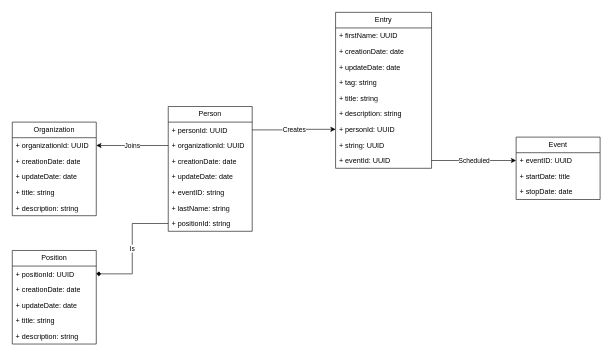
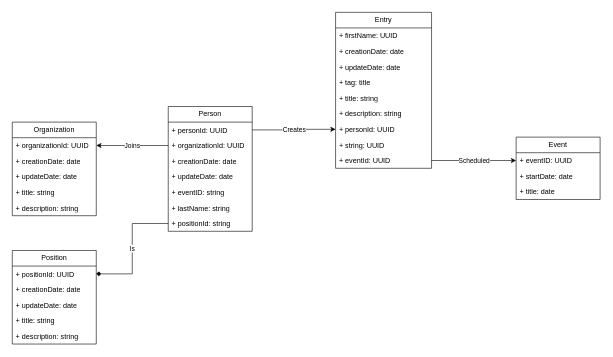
  <mxCell id="0" />
  <mxCell id="1" parent="0" />
  <mxCell id="2" value="Person" style="swimlane;fontStyle=0;childLayout=stackLayout;horizontal=1;startSize=26;fillColor=none;horizontalStack=0;resizeParent=1;resizeParentMax=0;resizeLast=0;collapsible=1;marginBottom=0;whiteSpace=wrap;html=1;" vertex="1" parent="1"><mxGeometry x="280" y="177" width="140" height="208" as="geometry" /></mxCell>
  <mxCell id="3" value="+ personId: UUID" style="text;strokeColor=none;fillColor=none;align=left;verticalAlign=top;spacingLeft=4;spacingRight=4;overflow=hidden;rotatable=0;points=[[0,0.5],[1,0.5]];portConstraint=eastwest;whiteSpace=wrap;html=1;" vertex="1" parent="2"><mxGeometry y="26" width="140" height="26" as="geometry" /></mxCell>
  <mxCell id="4" value="+ organizationId: UUID" style="text;strokeColor=none;fillColor=none;align=left;verticalAlign=top;spacingLeft=4;spacingRight=4;overflow=hidden;rotatable=0;points=[[0,0.5],[1,0.5]];portConstraint=eastwest;whiteSpace=wrap;html=1;" vertex="1" parent="2"><mxGeometry y="52" width="140" height="26" as="geometry" /></mxCell>
  <mxCell id="5" value="+ creationDate: date" style="text;strokeColor=none;fillColor=none;align=left;verticalAlign=top;spacingLeft=4;spacingRight=4;overflow=hidden;rotatable=0;points=[[0,0.5],[1,0.5]];portConstraint=eastwest;whiteSpace=wrap;html=1;" vertex="1" parent="2"><mxGeometry y="78" width="140" height="26" as="geometry" /></mxCell>
  <mxCell id="6" value="+ updateDate: date" style="text;strokeColor=none;fillColor=none;align=left;verticalAlign=top;spacingLeft=4;spacingRight=4;overflow=hidden;rotatable=0;points=[[0,0.5],[1,0.5]];portConstraint=eastwest;whiteSpace=wrap;html=1;" vertex="1" parent="2"><mxGeometry y="104" width="140" height="26" as="geometry" /></mxCell>
  <mxCell id="7" value="+ eventID: string" style="text;strokeColor=none;fillColor=none;align=left;verticalAlign=top;spacingLeft=4;spacingRight=4;overflow=hidden;rotatable=0;points=[[0,0.5],[1,0.5]];portConstraint=eastwest;whiteSpace=wrap;html=1;" vertex="1" parent="2"><mxGeometry y="130" width="140" height="26" as="geometry" /></mxCell>
  <mxCell id="8" value="+ lastName: string" style="text;strokeColor=none;fillColor=none;align=left;verticalAlign=top;spacingLeft=4;spacingRight=4;overflow=hidden;rotatable=0;points=[[0,0.5],[1,0.5]];portConstraint=eastwest;whiteSpace=wrap;html=1;" vertex="1" parent="2"><mxGeometry y="156" width="140" height="26" as="geometry" /></mxCell>
  <mxCell id="9" value="+ positionId: string" style="text;strokeColor=none;fillColor=none;align=left;verticalAlign=top;spacingLeft=4;spacingRight=4;overflow=hidden;rotatable=0;points=[[0,0.5],[1,0.5]];portConstraint=eastwest;whiteSpace=wrap;html=1;" vertex="1" parent="2"><mxGeometry y="182" width="140" height="26" as="geometry" /></mxCell>
  <mxCell id="10" value="&lt;div&gt;Entry&lt;/div&gt;" style="swimlane;fontStyle=0;childLayout=stackLayout;horizontal=1;startSize=26;fillColor=none;horizontalStack=0;resizeParent=1;resizeParentMax=0;resizeLast=0;collapsible=1;marginBottom=0;whiteSpace=wrap;html=1;" vertex="1" parent="1"><mxGeometry x="559" y="20" width="160" height="260" as="geometry" /></mxCell>
  <mxCell id="11" value="+ firstName: UUID" style="text;strokeColor=none;fillColor=none;align=left;verticalAlign=top;spacingLeft=4;spacingRight=4;overflow=hidden;rotatable=0;points=[[0,0.5],[1,0.5]];portConstraint=eastwest;whiteSpace=wrap;html=1;" vertex="1" parent="10"><mxGeometry y="26" width="160" height="26" as="geometry" /></mxCell>
  <mxCell id="12" value="+ creationDate: date" style="text;strokeColor=none;fillColor=none;align=left;verticalAlign=top;spacingLeft=4;spacingRight=4;overflow=hidden;rotatable=0;points=[[0,0.5],[1,0.5]];portConstraint=eastwest;whiteSpace=wrap;html=1;" vertex="1" parent="10"><mxGeometry y="52" width="160" height="26" as="geometry" /></mxCell>
  <mxCell id="13" value="+ updateDate: date" style="text;strokeColor=none;fillColor=none;align=left;verticalAlign=top;spacingLeft=4;spacingRight=4;overflow=hidden;rotatable=0;points=[[0,0.5],[1,0.5]];portConstraint=eastwest;whiteSpace=wrap;html=1;" vertex="1" parent="10"><mxGeometry y="78" width="160" height="26" as="geometry" /></mxCell>
- <mxCell id="14" value="+ tag: string" style="text;strokeColor=none;fillColor=none;align=left;verticalAlign=top;spacingLeft=4;spacingRight=4;overflow=hidden;rotatable=0;points=[[0,0.5],[1,0.5]];portConstraint=eastwest;whiteSpace=wrap;html=1;" vertex="1" parent="10"><mxGeometry y="104" width="160" height="26" as="geometry" /></mxCell>
+ <mxCell id="14" value="+ tag: title" style="text;strokeColor=none;fillColor=none;align=left;verticalAlign=top;spacingLeft=4;spacingRight=4;overflow=hidden;rotatable=0;points=[[0,0.5],[1,0.5]];portConstraint=eastwest;whiteSpace=wrap;html=1;" vertex="1" parent="10"><mxGeometry y="104" width="160" height="26" as="geometry" /></mxCell>
  <mxCell id="15" value="+ title: string" style="text;strokeColor=none;fillColor=none;align=left;verticalAlign=top;spacingLeft=4;spacingRight=4;overflow=hidden;rotatable=0;points=[[0,0.5],[1,0.5]];portConstraint=eastwest;whiteSpace=wrap;html=1;" vertex="1" parent="10"><mxGeometry y="130" width="160" height="26" as="geometry" /></mxCell>
  <mxCell id="16" value="+ description: string" style="text;strokeColor=none;fillColor=none;align=left;verticalAlign=top;spacingLeft=4;spacingRight=4;overflow=hidden;rotatable=0;points=[[0,0.5],[1,0.5]];portConstraint=eastwest;whiteSpace=wrap;html=1;" vertex="1" parent="10"><mxGeometry y="156" width="160" height="26" as="geometry" /></mxCell>
  <mxCell id="17" value="+ personId: UUID" style="text;strokeColor=none;fillColor=none;align=left;verticalAlign=top;spacingLeft=4;spacingRight=4;overflow=hidden;rotatable=0;points=[[0,0.5],[1,0.5]];portConstraint=eastwest;whiteSpace=wrap;html=1;" vertex="1" parent="10"><mxGeometry y="182" width="160" height="26" as="geometry" /></mxCell>
  <mxCell id="18" value="+ string: UUID" style="text;strokeColor=none;fillColor=none;align=left;verticalAlign=top;spacingLeft=4;spacingRight=4;overflow=hidden;rotatable=0;points=[[0,0.5],[1,0.5]];portConstraint=eastwest;whiteSpace=wrap;html=1;" vertex="1" parent="10"><mxGeometry y="208" width="160" height="26" as="geometry" /></mxCell>
  <mxCell id="19" value="+ eventId: UUID" style="text;strokeColor=none;fillColor=none;align=left;verticalAlign=top;spacingLeft=4;spacingRight=4;overflow=hidden;rotatable=0;points=[[0,0.5],[1,0.5]];portConstraint=eastwest;whiteSpace=wrap;html=1;" vertex="1" parent="10"><mxGeometry y="234" width="160" height="26" as="geometry" /></mxCell>
  <mxCell id="20" value="Event" style="swimlane;fontStyle=0;childLayout=stackLayout;horizontal=1;startSize=26;fillColor=none;horizontalStack=0;resizeParent=1;resizeParentMax=0;resizeLast=0;collapsible=1;marginBottom=0;whiteSpace=wrap;html=1;" vertex="1" parent="1"><mxGeometry x="860" y="228" width="140" height="104" as="geometry" /></mxCell>
  <mxCell id="21" value="+ eventID: UUID" style="text;strokeColor=none;fillColor=none;align=left;verticalAlign=top;spacingLeft=4;spacingRight=4;overflow=hidden;rotatable=0;points=[[0,0.5],[1,0.5]];portConstraint=eastwest;whiteSpace=wrap;html=1;" vertex="1" parent="20"><mxGeometry y="26" width="140" height="26" as="geometry" /></mxCell>
- <mxCell id="22" value="+ startDate: title" style="text;strokeColor=none;fillColor=none;align=left;verticalAlign=top;spacingLeft=4;spacingRight=4;overflow=hidden;rotatable=0;points=[[0,0.5],[1,0.5]];portConstraint=eastwest;whiteSpace=wrap;html=1;" vertex="1" parent="20"><mxGeometry y="52" width="140" height="26" as="geometry" /></mxCell>
- <mxCell id="23" value="+ stopDate: date" style="text;strokeColor=none;fillColor=none;align=left;verticalAlign=top;spacingLeft=4;spacingRight=4;overflow=hidden;rotatable=0;points=[[0,0.5],[1,0.5]];portConstraint=eastwest;whiteSpace=wrap;html=1;" vertex="1" parent="20"><mxGeometry y="78" width="140" height="26" as="geometry" /></mxCell>
+ <mxCell id="22" value="+ startDate: date" style="text;strokeColor=none;fillColor=none;align=left;verticalAlign=top;spacingLeft=4;spacingRight=4;overflow=hidden;rotatable=0;points=[[0,0.5],[1,0.5]];portConstraint=eastwest;whiteSpace=wrap;html=1;" vertex="1" parent="20"><mxGeometry y="52" width="140" height="26" as="geometry" /></mxCell>
+ <mxCell id="23" value="+ title: date" style="text;strokeColor=none;fillColor=none;align=left;verticalAlign=top;spacingLeft=4;spacingRight=4;overflow=hidden;rotatable=0;points=[[0,0.5],[1,0.5]];portConstraint=eastwest;whiteSpace=wrap;html=1;" vertex="1" parent="20"><mxGeometry y="78" width="140" height="26" as="geometry" /></mxCell>
  <mxCell id="24" value="Organization" style="swimlane;fontStyle=0;childLayout=stackLayout;horizontal=1;startSize=26;fillColor=none;horizontalStack=0;resizeParent=1;resizeParentMax=0;resizeLast=0;collapsible=1;marginBottom=0;whiteSpace=wrap;html=1;" vertex="1" parent="1"><mxGeometry x="20" y="203" width="140" height="156" as="geometry" /></mxCell>
  <mxCell id="25" value="+ organizationId: UUID" style="text;strokeColor=none;fillColor=none;align=left;verticalAlign=top;spacingLeft=4;spacingRight=4;overflow=hidden;rotatable=0;points=[[0,0.5],[1,0.5]];portConstraint=eastwest;whiteSpace=wrap;html=1;" vertex="1" parent="24"><mxGeometry y="26" width="140" height="26" as="geometry" /></mxCell>
  <mxCell id="26" value="+ creationDate: date" style="text;strokeColor=none;fillColor=none;align=left;verticalAlign=top;spacingLeft=4;spacingRight=4;overflow=hidden;rotatable=0;points=[[0,0.5],[1,0.5]];portConstraint=eastwest;whiteSpace=wrap;html=1;" vertex="1" parent="24"><mxGeometry y="52" width="140" height="26" as="geometry" /></mxCell>
  <mxCell id="27" value="+ updateDate: date" style="text;strokeColor=none;fillColor=none;align=left;verticalAlign=top;spacingLeft=4;spacingRight=4;overflow=hidden;rotatable=0;points=[[0,0.5],[1,0.5]];portConstraint=eastwest;whiteSpace=wrap;html=1;" vertex="1" parent="24"><mxGeometry y="78" width="140" height="26" as="geometry" /></mxCell>
  <mxCell id="28" value="+ title: string" style="text;strokeColor=none;fillColor=none;align=left;verticalAlign=top;spacingLeft=4;spacingRight=4;overflow=hidden;rotatable=0;points=[[0,0.5],[1,0.5]];portConstraint=eastwest;whiteSpace=wrap;html=1;" vertex="1" parent="24"><mxGeometry y="104" width="140" height="26" as="geometry" /></mxCell>
  <mxCell id="29" value="+ description: string" style="text;strokeColor=none;fillColor=none;align=left;verticalAlign=top;spacingLeft=4;spacingRight=4;overflow=hidden;rotatable=0;points=[[0,0.5],[1,0.5]];portConstraint=eastwest;whiteSpace=wrap;html=1;" vertex="1" parent="24"><mxGeometry y="130" width="140" height="26" as="geometry" /></mxCell>
  <mxCell id="30" value="Position" style="swimlane;fontStyle=0;childLayout=stackLayout;horizontal=1;startSize=26;fillColor=none;horizontalStack=0;resizeParent=1;resizeParentMax=0;resizeLast=0;collapsible=1;marginBottom=0;whiteSpace=wrap;html=1;" vertex="1" parent="1"><mxGeometry x="20" y="417" width="140" height="156" as="geometry" /></mxCell>
  <mxCell id="31" value="+ positionId: UUID" style="text;strokeColor=none;fillColor=none;align=left;verticalAlign=top;spacingLeft=4;spacingRight=4;overflow=hidden;rotatable=0;points=[[0,0.5],[1,0.5]];portConstraint=eastwest;whiteSpace=wrap;html=1;" vertex="1" parent="30"><mxGeometry y="26" width="140" height="26" as="geometry" /></mxCell>
  <mxCell id="32" value="+ creationDate: date" style="text;strokeColor=none;fillColor=none;align=left;verticalAlign=top;spacingLeft=4;spacingRight=4;overflow=hidden;rotatable=0;points=[[0,0.5],[1,0.5]];portConstraint=eastwest;whiteSpace=wrap;html=1;" vertex="1" parent="30"><mxGeometry y="52" width="140" height="26" as="geometry" /></mxCell>
  <mxCell id="33" value="+ updateDate: date" style="text;strokeColor=none;fillColor=none;align=left;verticalAlign=top;spacingLeft=4;spacingRight=4;overflow=hidden;rotatable=0;points=[[0,0.5],[1,0.5]];portConstraint=eastwest;whiteSpace=wrap;html=1;" vertex="1" parent="30"><mxGeometry y="78" width="140" height="26" as="geometry" /></mxCell>
  <mxCell id="34" value="+ title: string" style="text;strokeColor=none;fillColor=none;align=left;verticalAlign=top;spacingLeft=4;spacingRight=4;overflow=hidden;rotatable=0;points=[[0,0.5],[1,0.5]];portConstraint=eastwest;whiteSpace=wrap;html=1;" vertex="1" parent="30"><mxGeometry y="104" width="140" height="26" as="geometry" /></mxCell>
  <mxCell id="35" value="+ description: string" style="text;strokeColor=none;fillColor=none;align=left;verticalAlign=top;spacingLeft=4;spacingRight=4;overflow=hidden;rotatable=0;points=[[0,0.5],[1,0.5]];portConstraint=eastwest;whiteSpace=wrap;html=1;" vertex="1" parent="30"><mxGeometry y="130" width="140" height="26" as="geometry" /></mxCell>
  <mxCell id="36" value="Is" style="edgeStyle=orthogonalEdgeStyle;rounded=0;orthogonalLoop=1;jettySize=auto;html=1;exitX=0;exitY=0.5;exitDx=0;exitDy=0;entryX=1;entryY=0.5;entryDx=0;entryDy=0;endArrow=diamond;" edge="1" parent="1" source="9" target="31"><mxGeometry relative="1" as="geometry" /></mxCell>
  <mxCell id="37" value="Joins" style="edgeStyle=orthogonalEdgeStyle;rounded=0;orthogonalLoop=1;jettySize=auto;html=1;exitX=0;exitY=0.5;exitDx=0;exitDy=0;entryX=1;entryY=0.5;entryDx=0;entryDy=0;" edge="1" parent="1" source="4" target="25"><mxGeometry relative="1" as="geometry" /></mxCell>
  <mxCell id="38" value="Creates" style="edgeStyle=orthogonalEdgeStyle;rounded=0;orthogonalLoop=1;jettySize=auto;html=1;exitX=1;exitY=0.5;exitDx=0;exitDy=0;entryX=0;entryY=0.5;entryDx=0;entryDy=0;" edge="1" parent="1" source="3" target="17"><mxGeometry relative="1" as="geometry" /></mxCell>
  <mxCell id="39" value="Scheduled" style="edgeStyle=orthogonalEdgeStyle;rounded=0;orthogonalLoop=1;jettySize=auto;html=1;exitX=1;exitY=0.5;exitDx=0;exitDy=0;entryX=0;entryY=0.5;entryDx=0;entryDy=0;" edge="1" parent="1" source="19" target="21"><mxGeometry relative="1" as="geometry" /></mxCell>
